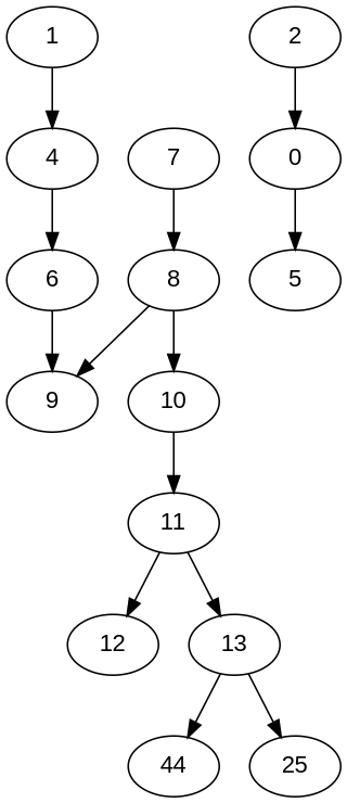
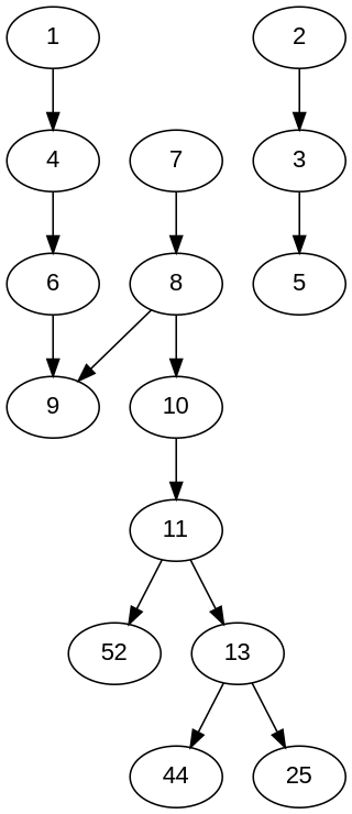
  digraph {
    fontname="Liberation Sans"
    node [alpha=0.01 fontname="Liberation Sans"]
    edge [fontname="Liberation Sans"]
    1 [expect_size=19790848]
    4 [expect_size=7399424]
    2 [alpha=0.16 expect_size=21112832]
-   3 [alpha=0.00 expect_size=26058752 label=0]
+   3 [alpha=0.00 expect_size=26058752]
    5 [alpha=0.17 expect_size=47875072]
    6 [alpha=0.06 expect_size=42126336]
    9 [alpha=0.00 expect_size=46433280]
    7 [alpha=0.16 expect_size=43148288]
    8 [alpha=0.12 expect_size=25676800]
    10 [alpha=0.17 expect_size=41465856]
    11 [expect_size=38379520]
-   12 [alpha=0.17 expect_size=40223744]
+   12 [alpha=0.17 expect_size=40223744 label=52]
    13 [alpha=0.16 expect_size=31778816]
    n14 [alpha=0.13 expect_size=32845824 label=44]
    n15 [alpha=0.05 expect_size=34029568 label=25]
    1 -> 4
    4 -> 6
    2 -> 3
    3 -> 5
    6 -> 9
    7 -> 8
    8 -> 9
    8 -> 10
    10 -> 11
    11 -> 12
    11 -> 13
    13 -> n14
    13 -> n15
  }
